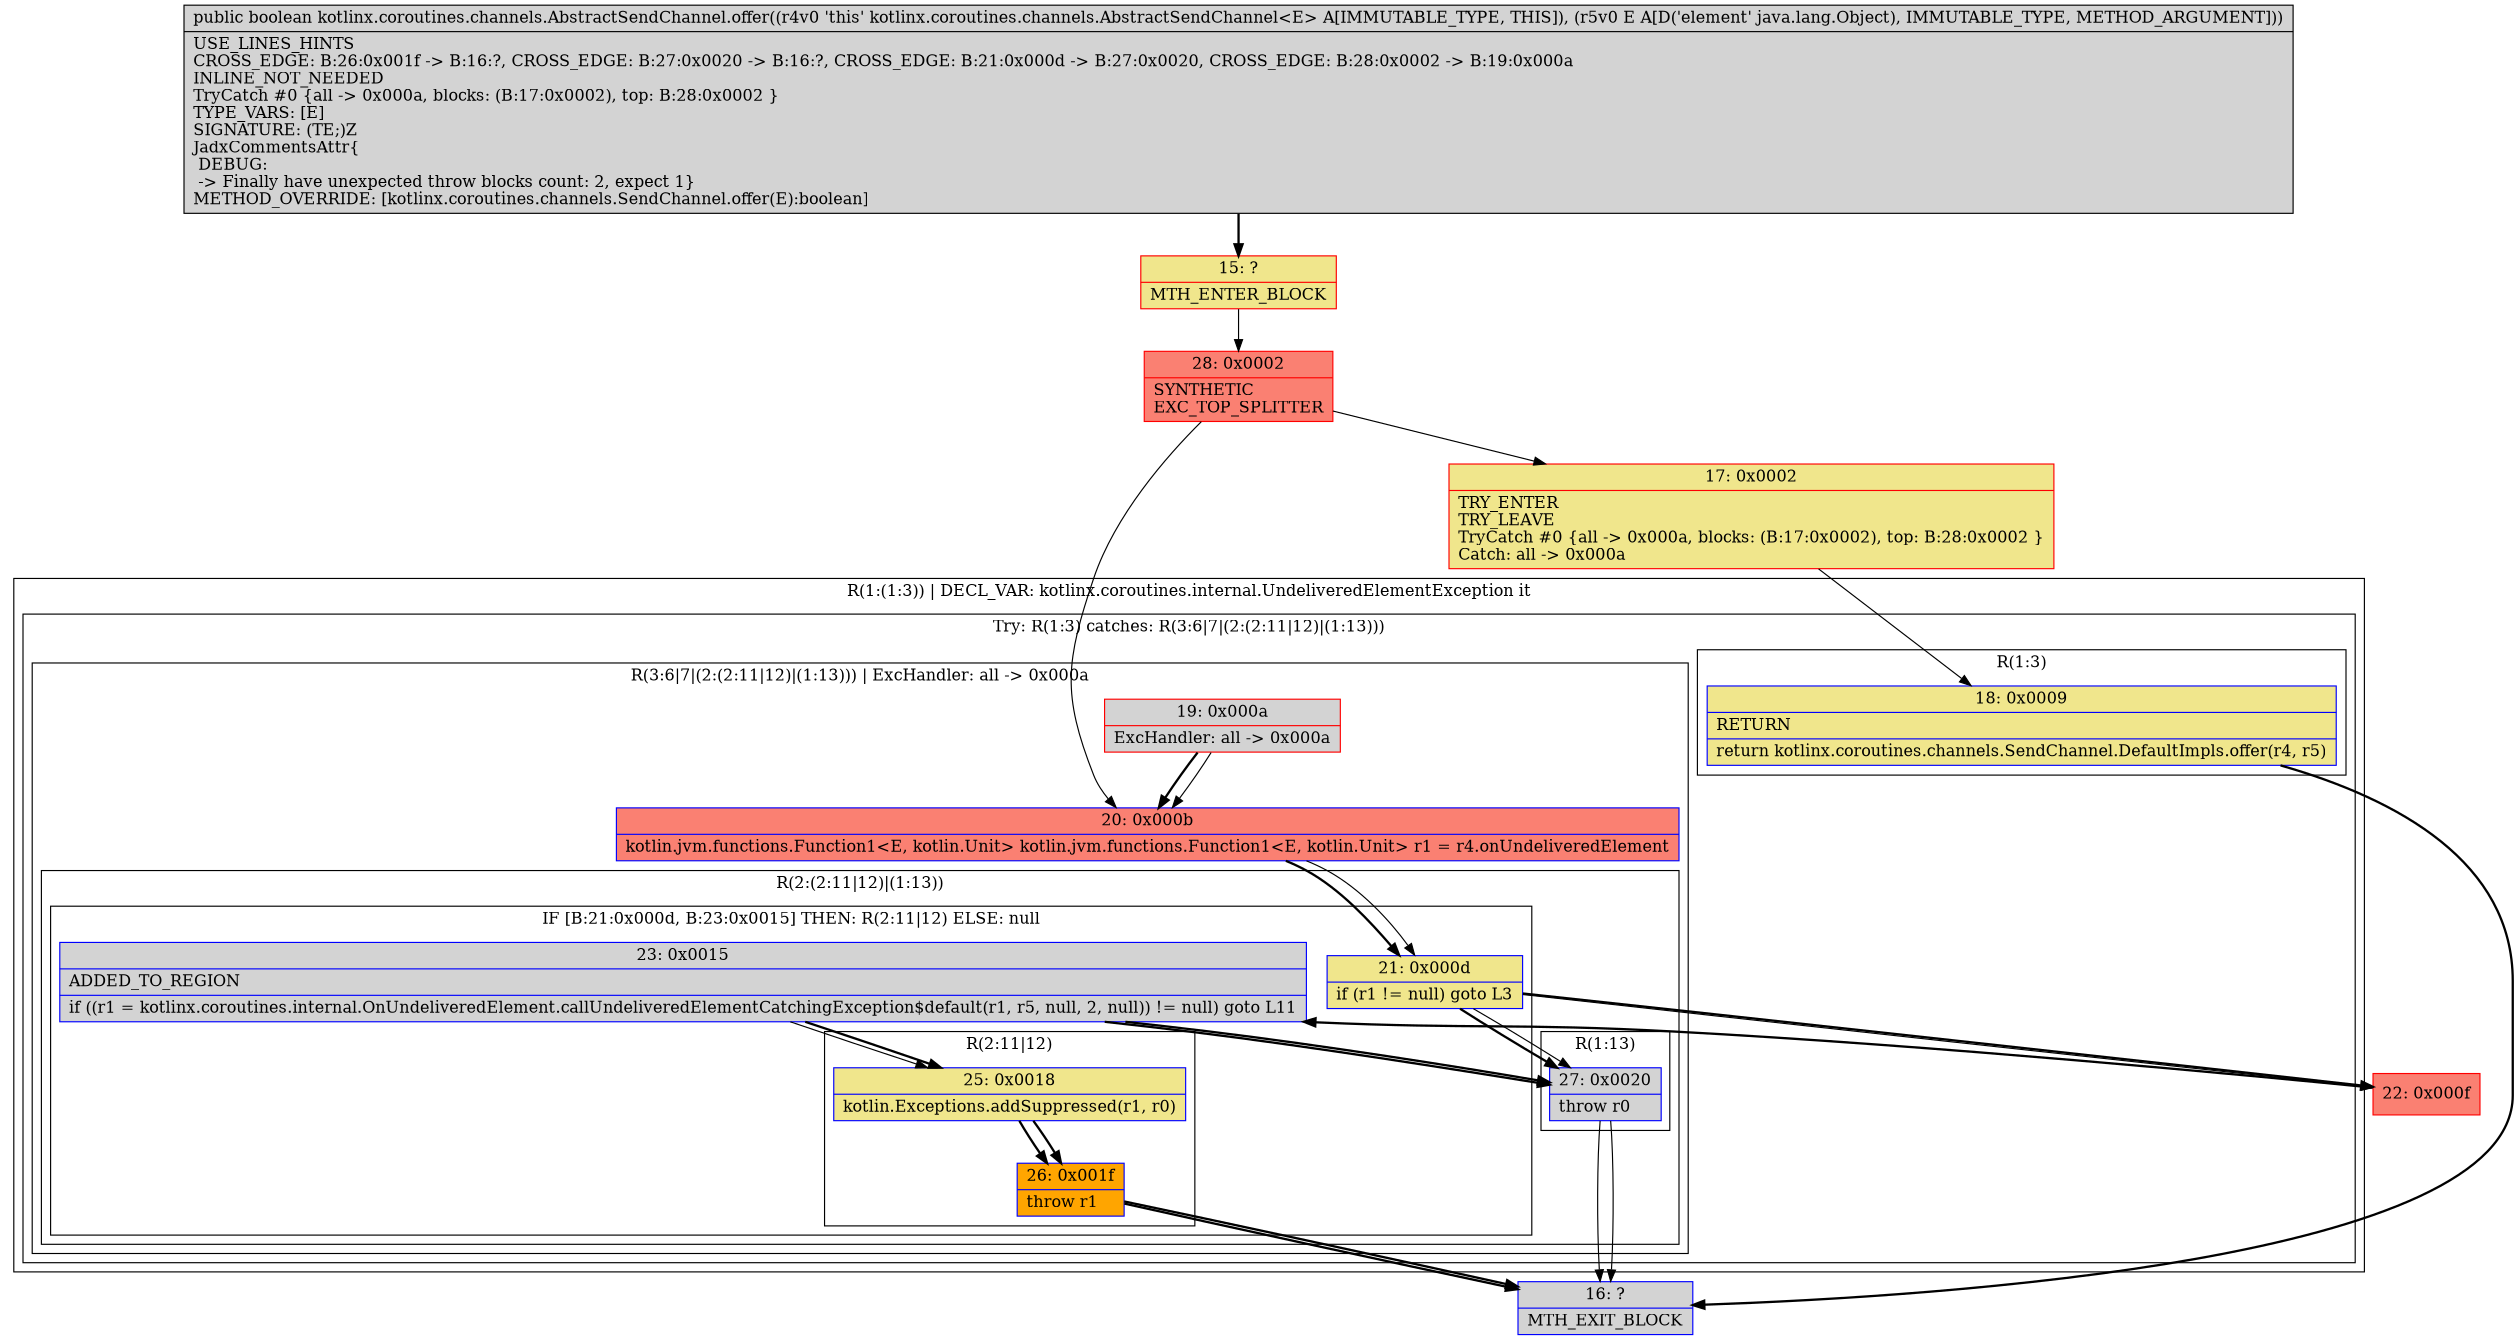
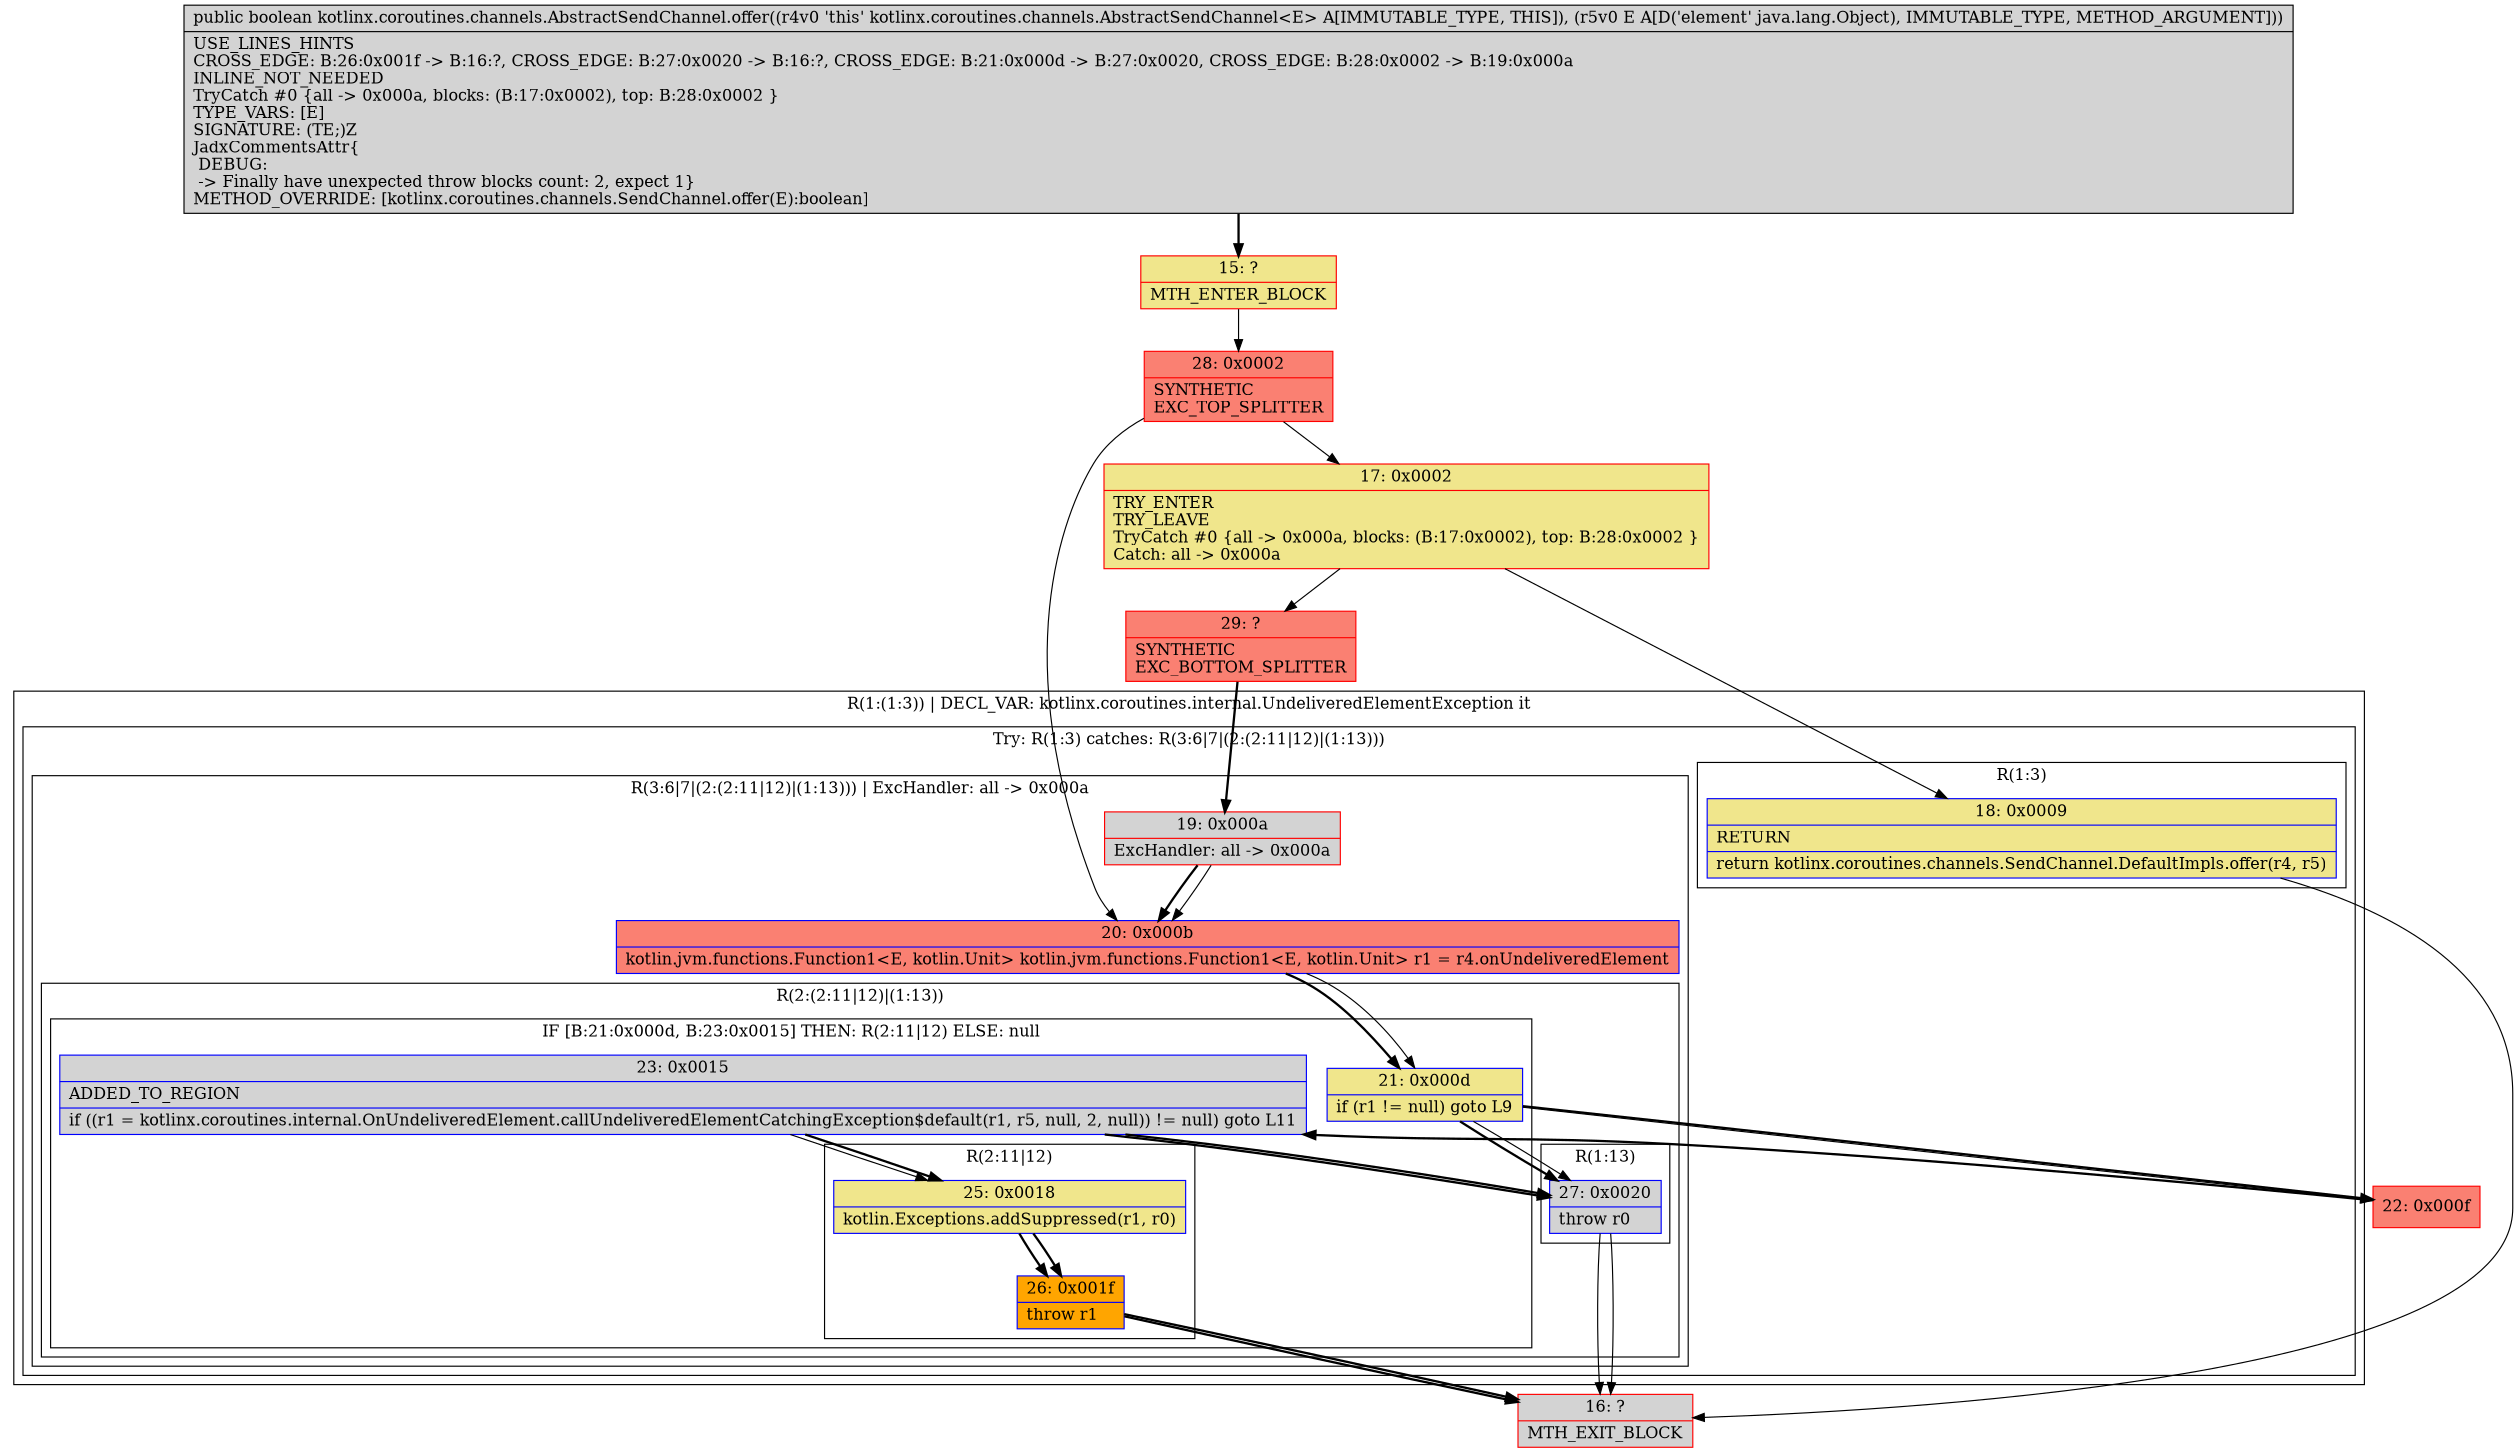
  digraph {
    node [color=blue fillcolor=khaki shape=record style=filled]
    edge [style=bold]
    n1 [label="{18\:\ 0x0009|RETURN\l|return kotlinx.coroutines.channels.SendChannel.DefaultImpls.offer(r4, r5)\l}"]
    n2 [label="{25\:\ 0x0018|kotlin.Exceptions.addSuppressed(r1, r0)\l}"]
    n3 [fillcolor=orange label="{26\:\ 0x001f|throw r1\l}"]
-   n4 [label="{21\:\ 0x000d|if (r1 != null) goto L3\l}"]
+   n4 [label="{21\:\ 0x000d|if (r1 != null) goto L9\l}"]
    n5 [fillcolor=lightgrey label="{23\:\ 0x0015|ADDED_TO_REGION\l|if ((r1 = kotlinx.coroutines.internal.OnUndeliveredElement.callUndeliveredElementCatchingException$default(r1, r5, null, 2, null)) != null) goto L11\l}"]
    n6 [fillcolor=lightgrey label="{27\:\ 0x0020|throw r0\l}"]
    n7 [color=red fillcolor=lightgrey label="{19\:\ 0x000a|ExcHandler: all \-\> 0x000a\l}"]
    n8 [fillcolor=salmon label="{20\:\ 0x000b|kotlin.jvm.functions.Function1\<E, kotlin.Unit\> kotlin.jvm.functions.Function1\<E, kotlin.Unit\> r1 = r4.onUndeliveredElement\l}"]
-   n9 [fillcolor=lightgrey label="{16\:\ ?|MTH_EXIT_BLOCK\l}"]
+   n9 [color=red fillcolor=lightgrey label="{16\:\ ?|MTH_EXIT_BLOCK\l}"]
    n10 [color=red fillcolor=salmon label="{22\:\ 0x000f}"]
    n11 [color=red label="{15\:\ ?|MTH_ENTER_BLOCK\l}"]
    n12 [color=red fillcolor=salmon label="{28\:\ 0x0002|SYNTHETIC\lEXC_TOP_SPLITTER\l}"]
    n13 [color=red label="{17\:\ 0x0002|TRY_ENTER\lTRY_LEAVE\lTryCatch #0 \{all \-\> 0x000a, blocks: (B:17:0x0002), top: B:28:0x0002 \}\lCatch: all \-\> 0x000a\l}"]
+   n14 [color=red fillcolor=salmon label="{29\:\ ?|SYNTHETIC\lEXC_BOTTOM_SPLITTER\l}"]
    n15 [fillcolor=lightgrey label="{public boolean kotlinx.coroutines.channels.AbstractSendChannel.offer((r4v0 'this' kotlinx.coroutines.channels.AbstractSendChannel\<E\> A[IMMUTABLE_TYPE, THIS]), (r5v0 E A[D('element' java.lang.Object), IMMUTABLE_TYPE, METHOD_ARGUMENT]))  | USE_LINES_HINTS\lCROSS_EDGE: B:26:0x001f \-\> B:16:?, CROSS_EDGE: B:27:0x0020 \-\> B:16:?, CROSS_EDGE: B:21:0x000d \-\> B:27:0x0020, CROSS_EDGE: B:28:0x0002 \-\> B:19:0x000a\lINLINE_NOT_NEEDED\lTryCatch #0 \{all \-\> 0x000a, blocks: (B:17:0x0002), top: B:28:0x0002 \}\lTYPE_VARS: [E]\lSIGNATURE: (TE;)Z\lJadxCommentsAttr\{\l DEBUG: \l \-\> Finally have unexpected throw blocks count: 2, expect 1\}\lMETHOD_OVERRIDE: [kotlinx.coroutines.channels.SendChannel.offer(E):boolean]\l}" color=""]
    subgraph cluster_1 {
      label="R(1:(1:3)) | DECL_VAR: kotlinx.coroutines.internal.UndeliveredElementException it\l"
      subgraph cluster_2 {
        label="Try: R(1:3) catches: R(3:6|7|(2:(2:11|12)|(1:13)))"
        subgraph cluster_3 {
          label="R(1:3)"
          n1
        }
        subgraph cluster_4 {
          label="R(3:6|7|(2:(2:11|12)|(1:13))) | ExcHandler: all \-\> 0x000a\l"
          n7
          n8
          subgraph cluster_5 {
            label="R(2:(2:11|12)|(1:13))"
            subgraph cluster_6 {
              label="IF [B:21:0x000d, B:23:0x0015] THEN: R(2:11|12) ELSE: null"
              n4
              n5
              subgraph cluster_7 {
                label="R(2:11|12)"
                n2
                n3
              }
            }
            subgraph cluster_8 {
              label="R(1:13)"
              n6
            }
          }
        }
      }
    }
    subgraph cluster_9 {
      label="R(3:6|7|(2:(2:11|12)|(1:13))) | ExcHandler: all \-\> 0x000a\l"
      subgraph cluster_10 {
        label="R(2:(2:11|12)|(1:13))"
        subgraph cluster_11 {
          label="IF [B:21:0x000d, B:23:0x0015] THEN: R(2:11|12) ELSE: null"
          subgraph cluster_12 {
            label="R(2:11|12)"
          }
        }
        subgraph cluster_13 {
          label="R(1:13)"
        }
      }
    }
-   n1 -> n9
+   n1 -> n9 [style=solid]
    n2 -> n3
    n2 -> n3
    n3 -> n9
    n3 -> n9
    n4 -> n6
    n4 -> n6 [style=solid]
    n4 -> n10 [style=solid]
    n4 -> n10
    n5 -> n2 [style=solid]
    n5 -> n2
    n5 -> n6
    n5 -> n6
    n6 -> n9 [style=solid]
    n6 -> n9 [style=solid]
    n7 -> n8
    n7 -> n8 [style=solid]
    n8 -> n4
    n8 -> n4 [style=solid]
    n10 -> n5
    n11 -> n12 [style=solid]
    n12 -> n8 [style=solid]
    n12 -> n13 [style=solid]
    n13 -> n1 [style=solid]
+   n13 -> n14 [style=solid]
+   n14 -> n7
    n15 -> n11
  }
